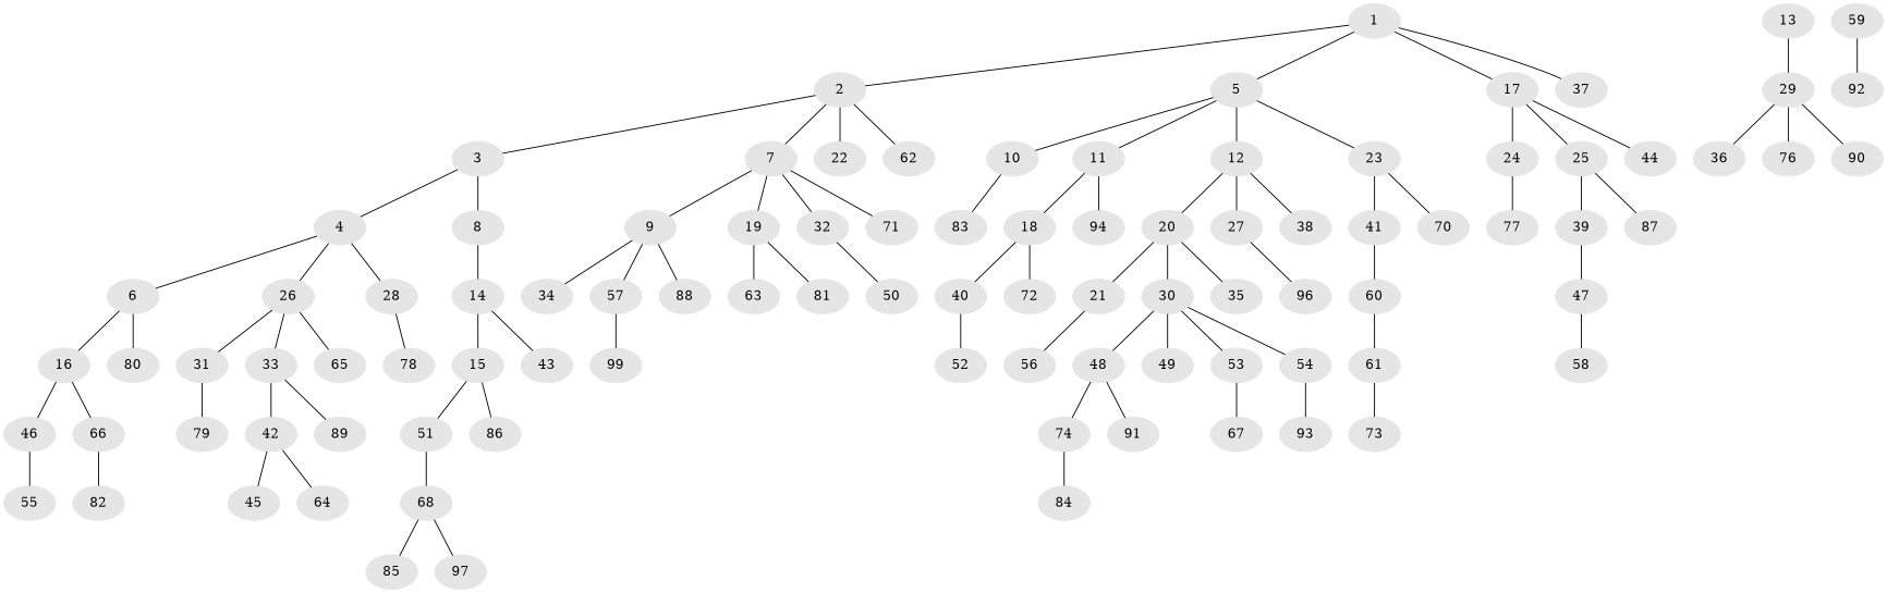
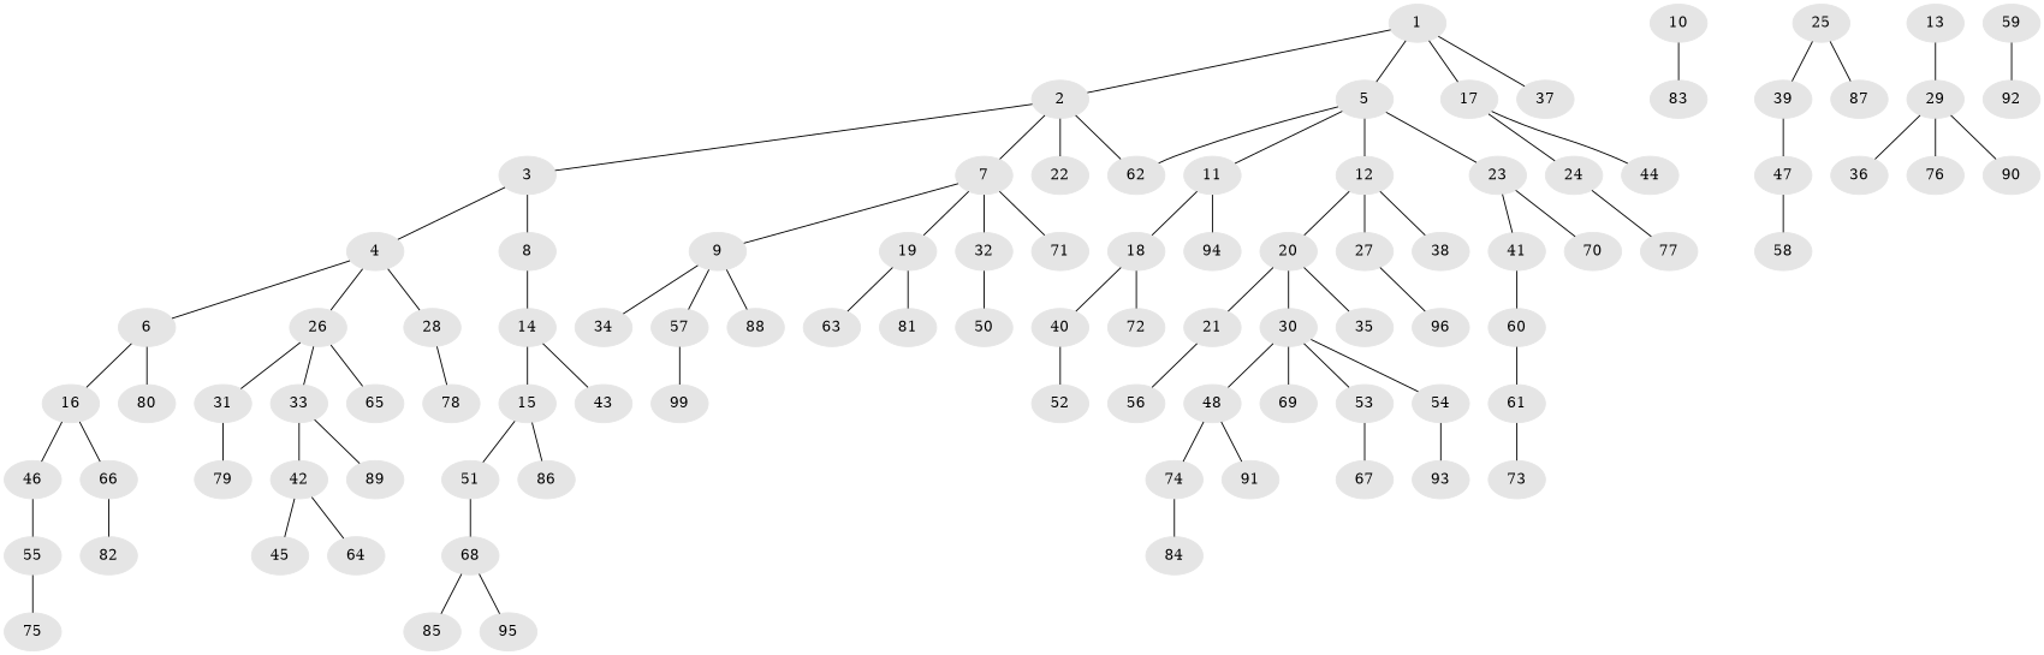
  graph {
    node [color=gray90 style=filled]
    1
    2
    5
    17
    37
    3
    7
    22
    62
    10
    11
    12
    23
    24
    25
    44
    4
    8
    9
    19
    32
    71
    6
    26
    28
    14
    16
    80
    31
    33
    65
    78
    83
    18
    94
    20
    27
    38
    41
    70
    46
    66
    34
    57
    88
    63
    81
    50
    15
    43
    n51 [label=99]
    13
    29
    40
    72
    21
    30
    35
    96
    36
    76
    90
    51
    86
    68
    55
    82
    77
    39
    87
    52
    56
    48
-   49
+   49 [label=69]
    53
    54
    60
    59
    92
    47
    79
    42
    89
    74
    91
    67
    93
    45
    64
    58
    61
+   75
    84
    85
-   95 [label=97]
+   95
    73
    1 -- 2
    1 -- 5
    1 -- 17
    1 -- 37
    2 -- 3
    2 -- 7
    2 -- 22
    2 -- 62
-   5 -- 10
+   5 -- 62
    5 -- 11
    5 -- 12
    5 -- 23
    17 -- 24
-   17 -- 25
    17 -- 44
    3 -- 4
    3 -- 8
    7 -- 9
    7 -- 19
    7 -- 32
    7 -- 71
    10 -- 83
    11 -- 18
    11 -- 94
    12 -- 20
    12 -- 27
    12 -- 38
    23 -- 41
    23 -- 70
    24 -- 77
    25 -- 39
    25 -- 87
    4 -- 6
    4 -- 26
    4 -- 28
    8 -- 14
    9 -- 34
    9 -- 57
    9 -- 88
    19 -- 63
    19 -- 81
    32 -- 50
    6 -- 16
    6 -- 80
    26 -- 31
    26 -- 33
    26 -- 65
    28 -- 78
    14 -- 15
    14 -- 43
    16 -- 46
    16 -- 66
    31 -- 79
    33 -- 42
    33 -- 89
    18 -- 40
    18 -- 72
    20 -- 21
    20 -- 30
    20 -- 35
    27 -- 96
    41 -- 60
    46 -- 55
    66 -- 82
    57 -- n51
    15 -- 51
    15 -- 86
    13 -- 29
    29 -- 36
    29 -- 76
    29 -- 90
    40 -- 52
    21 -- 56
    30 -- 48
    30 -- 49
    30 -- 53
    30 -- 54
    51 -- 68
    68 -- 85
    68 -- 95
+   55 -- 75
    39 -- 47
    48 -- 74
    48 -- 91
    53 -- 67
    54 -- 93
    60 -- 61
    59 -- 92
    47 -- 58
    42 -- 45
    42 -- 64
    74 -- 84
    61 -- 73
  }
